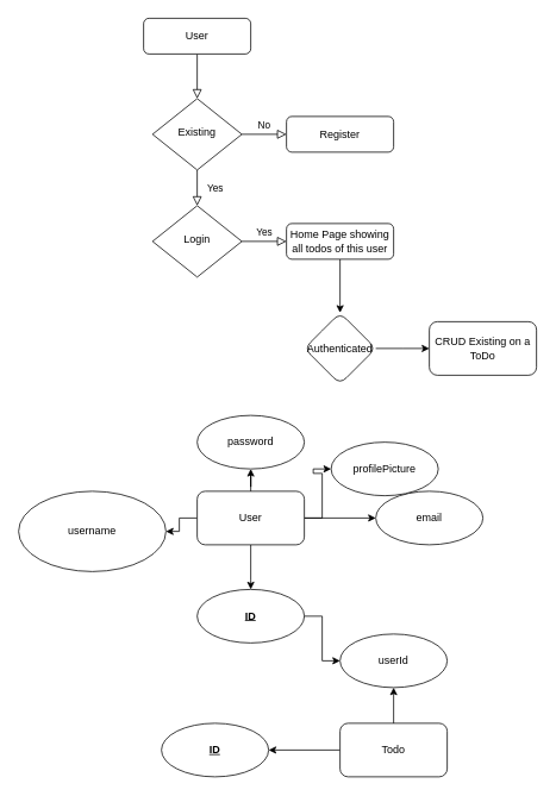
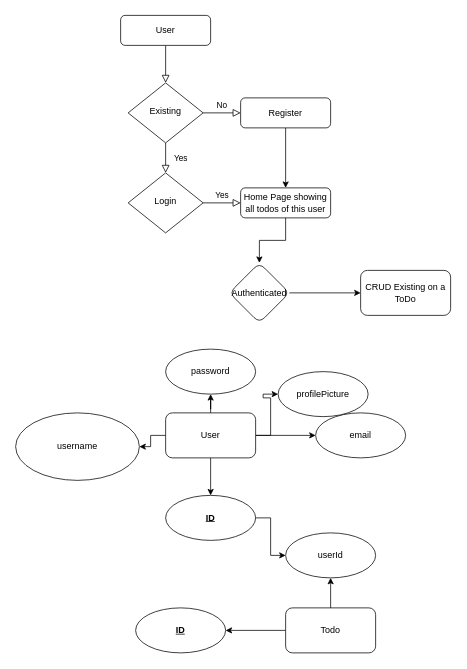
  <mxCell id="0" />
  <mxCell id="1" parent="0" />
  <mxCell id="2" value="" style="rounded=0;html=1;jettySize=auto;orthogonalLoop=1;fontSize=11;endArrow=block;endFill=0;endSize=8;strokeWidth=1;shadow=0;labelBackgroundColor=none;edgeStyle=orthogonalEdgeStyle;" parent="1" source="3" target="6" edge="1"><mxGeometry relative="1" as="geometry" /></mxCell>
  <mxCell id="3" value="User" style="rounded=1;whiteSpace=wrap;html=1;fontSize=12;glass=0;strokeWidth=1;shadow=0;" parent="1" vertex="1"><mxGeometry x="160" y="20" width="120" height="40" as="geometry" /></mxCell>
  <mxCell id="4" value="Yes" style="rounded=0;html=1;jettySize=auto;orthogonalLoop=1;fontSize=11;endArrow=block;endFill=0;endSize=8;strokeWidth=1;shadow=0;labelBackgroundColor=none;edgeStyle=orthogonalEdgeStyle;" parent="1" source="6" target="10" edge="1"><mxGeometry y="20" relative="1" as="geometry"><mxPoint as="offset" /></mxGeometry></mxCell>
  <mxCell id="5" value="No" style="edgeStyle=orthogonalEdgeStyle;rounded=0;html=1;jettySize=auto;orthogonalLoop=1;fontSize=11;endArrow=block;endFill=0;endSize=8;strokeWidth=1;shadow=0;labelBackgroundColor=none;" parent="1" source="6" target="8" edge="1"><mxGeometry y="10" relative="1" as="geometry"><mxPoint as="offset" /></mxGeometry></mxCell>
  <mxCell id="6" value="Existing" style="rhombus;whiteSpace=wrap;html=1;shadow=0;fontFamily=Helvetica;fontSize=12;align=center;strokeWidth=1;spacing=6;spacingTop=-4;" parent="1" vertex="1"><mxGeometry x="170" y="110" width="100" height="80" as="geometry" /></mxCell>
+ <mxCell id="7" value="" style="edgeStyle=orthogonalEdgeStyle;rounded=0;orthogonalLoop=1;jettySize=auto;html=1;" edge="1" parent="1" source="8" target="12"><mxGeometry relative="1" as="geometry" /></mxCell>
  <mxCell id="8" value="Register" style="rounded=1;whiteSpace=wrap;html=1;fontSize=12;glass=0;strokeWidth=1;shadow=0;" parent="1" vertex="1"><mxGeometry x="320" y="130" width="120" height="40" as="geometry" /></mxCell>
  <mxCell id="9" value="Yes" style="edgeStyle=orthogonalEdgeStyle;rounded=0;html=1;jettySize=auto;orthogonalLoop=1;fontSize=11;endArrow=block;endFill=0;endSize=8;strokeWidth=1;shadow=0;labelBackgroundColor=none;" parent="1" source="10" target="12" edge="1"><mxGeometry y="10" relative="1" as="geometry"><mxPoint as="offset" /></mxGeometry></mxCell>
  <mxCell id="10" value="Login" style="rhombus;whiteSpace=wrap;html=1;shadow=0;fontFamily=Helvetica;fontSize=12;align=center;strokeWidth=1;spacing=6;spacingTop=-4;" parent="1" vertex="1"><mxGeometry x="170" y="230" width="100" height="80" as="geometry" /></mxCell>
  <mxCell id="11" value="" style="edgeStyle=orthogonalEdgeStyle;rounded=0;orthogonalLoop=1;jettySize=auto;html=1;" edge="1" parent="1" source="12" target="14"><mxGeometry relative="1" as="geometry" /></mxCell>
  <mxCell id="12" value="Home Page showing all todos of this user" style="rounded=1;whiteSpace=wrap;html=1;fontSize=12;glass=0;strokeWidth=1;shadow=0;" parent="1" vertex="1"><mxGeometry x="320" y="250" width="120" height="40" as="geometry" /></mxCell>
  <mxCell id="13" value="" style="edgeStyle=orthogonalEdgeStyle;rounded=0;orthogonalLoop=1;jettySize=auto;html=1;" edge="1" parent="1" source="14"><mxGeometry relative="1" as="geometry"><mxPoint x="480" y="390" as="targetPoint" /></mxGeometry></mxCell>
- <mxCell id="14" value="Authenticated" style="rhombus;whiteSpace=wrap;html=1;rounded=1;glass=0;strokeWidth=1;shadow=0;" vertex="1" parent="1"><mxGeometry x="340" y="350" width="80" height="80" as="geometry" /></mxCell>
+ <mxCell id="14" value="Authenticated" style="rhombus;whiteSpace=wrap;html=1;rounded=1;glass=0;strokeWidth=1;shadow=0;" vertex="1" parent="1"><mxGeometry x="305" y="350" width="80" height="80" as="geometry" /></mxCell>
  <mxCell id="15" value="CRUD Existing on a ToDo" style="rounded=1;whiteSpace=wrap;html=1;glass=0;strokeWidth=1;shadow=0;" vertex="1" parent="1"><mxGeometry x="480" y="360" width="120" height="60" as="geometry" /></mxCell>
  <mxCell id="16" value="" style="edgeStyle=orthogonalEdgeStyle;rounded=0;orthogonalLoop=1;jettySize=auto;html=1;" edge="1" parent="1" source="21" target="23"><mxGeometry relative="1" as="geometry"><Array as="points"><mxPoint x="280" y="650" /><mxPoint x="280" y="650" /></Array></mxGeometry></mxCell>
  <mxCell id="17" value="" style="edgeStyle=orthogonalEdgeStyle;rounded=0;orthogonalLoop=1;jettySize=auto;html=1;" edge="1" parent="1" source="21" target="24"><mxGeometry relative="1" as="geometry" /></mxCell>
  <mxCell id="18" value="" style="edgeStyle=orthogonalEdgeStyle;rounded=0;orthogonalLoop=1;jettySize=auto;html=1;" edge="1" parent="1" source="21" target="25"><mxGeometry relative="1" as="geometry" /></mxCell>
  <mxCell id="19" value="" style="edgeStyle=orthogonalEdgeStyle;rounded=0;orthogonalLoop=1;jettySize=auto;html=1;" edge="1" parent="1" source="21" target="26"><mxGeometry relative="1" as="geometry" /></mxCell>
  <mxCell id="20" value="" style="edgeStyle=orthogonalEdgeStyle;rounded=0;orthogonalLoop=1;jettySize=auto;html=1;" edge="1" parent="1" source="21" target="27"><mxGeometry relative="1" as="geometry" /></mxCell>
  <mxCell id="21" value="User" style="rounded=1;whiteSpace=wrap;html=1;" vertex="1" parent="1"><mxGeometry x="220" y="550" width="120" height="60" as="geometry" /></mxCell>
  <mxCell id="22" value="" style="edgeStyle=orthogonalEdgeStyle;rounded=0;orthogonalLoop=1;jettySize=auto;html=1;" edge="1" parent="1" source="23" target="31"><mxGeometry relative="1" as="geometry" /></mxCell>
  <mxCell id="23" value="&lt;u&gt;&lt;b&gt;ID&lt;/b&gt;&lt;/u&gt;" style="ellipse;whiteSpace=wrap;html=1;rounded=1;" vertex="1" parent="1"><mxGeometry x="220" y="660" width="120" height="60" as="geometry" /></mxCell>
  <mxCell id="24" value="username" style="ellipse;whiteSpace=wrap;html=1;rounded=1;" vertex="1" parent="1"><mxGeometry x="20" y="550" width="165" height="90" as="geometry" /></mxCell>
  <mxCell id="25" value="password" style="ellipse;whiteSpace=wrap;html=1;rounded=1;" vertex="1" parent="1"><mxGeometry x="220" y="465" width="120" height="60" as="geometry" /></mxCell>
  <mxCell id="26" value="email" style="ellipse;whiteSpace=wrap;html=1;rounded=1;" vertex="1" parent="1"><mxGeometry x="420" y="550" width="120" height="60" as="geometry" /></mxCell>
  <mxCell id="27" value="profilePicture" style="ellipse;whiteSpace=wrap;html=1;rounded=1;" vertex="1" parent="1"><mxGeometry x="370" y="495" width="120" height="60" as="geometry" /></mxCell>
  <mxCell id="28" value="" style="edgeStyle=orthogonalEdgeStyle;rounded=0;orthogonalLoop=1;jettySize=auto;html=1;" edge="1" parent="1" source="30" target="31"><mxGeometry relative="1" as="geometry" /></mxCell>
  <mxCell id="29" value="" style="edgeStyle=orthogonalEdgeStyle;rounded=0;orthogonalLoop=1;jettySize=auto;html=1;" edge="1" parent="1" source="30" target="32"><mxGeometry relative="1" as="geometry" /></mxCell>
  <mxCell id="30" value="Todo" style="rounded=1;whiteSpace=wrap;html=1;" vertex="1" parent="1"><mxGeometry x="380" y="810" width="120" height="60" as="geometry" /></mxCell>
  <mxCell id="31" value="userId" style="ellipse;whiteSpace=wrap;html=1;rounded=1;" vertex="1" parent="1"><mxGeometry x="380" y="710" width="120" height="60" as="geometry" /></mxCell>
  <mxCell id="32" value="&lt;b&gt;&lt;u&gt;ID&lt;/u&gt;&lt;/b&gt;" style="ellipse;whiteSpace=wrap;html=1;rounded=1;" vertex="1" parent="1"><mxGeometry x="180" y="810" width="120" height="60" as="geometry" /></mxCell>
